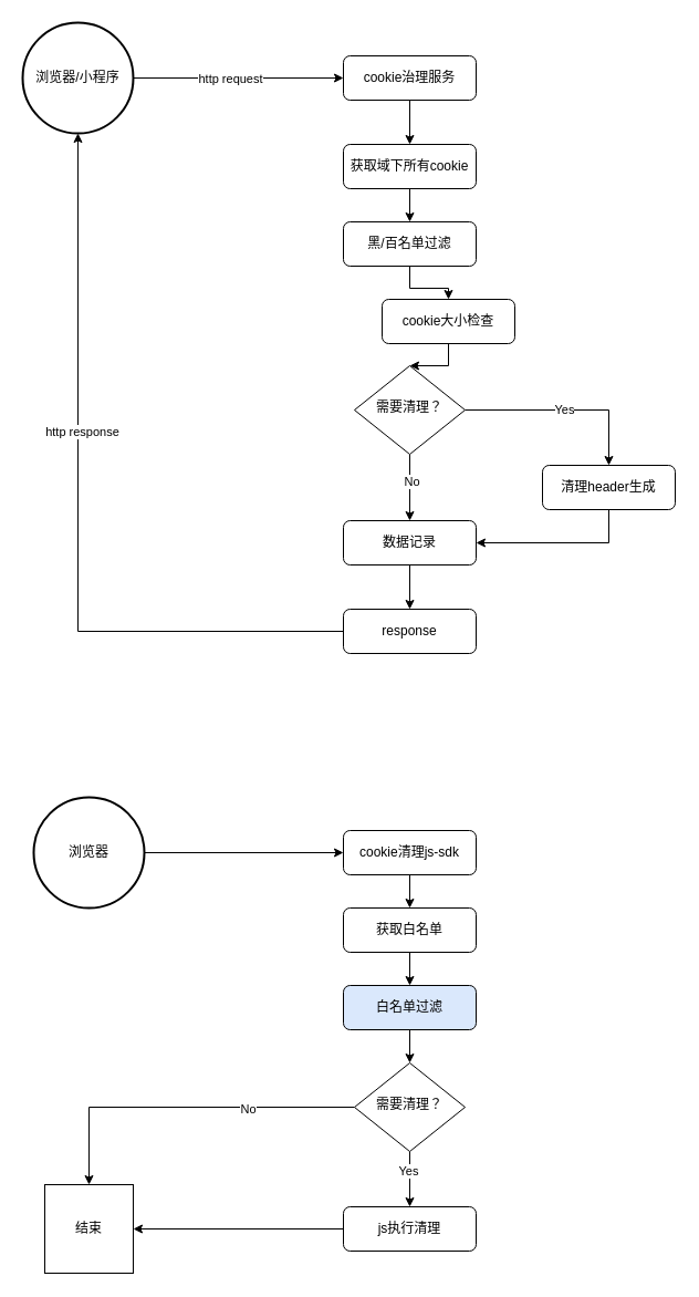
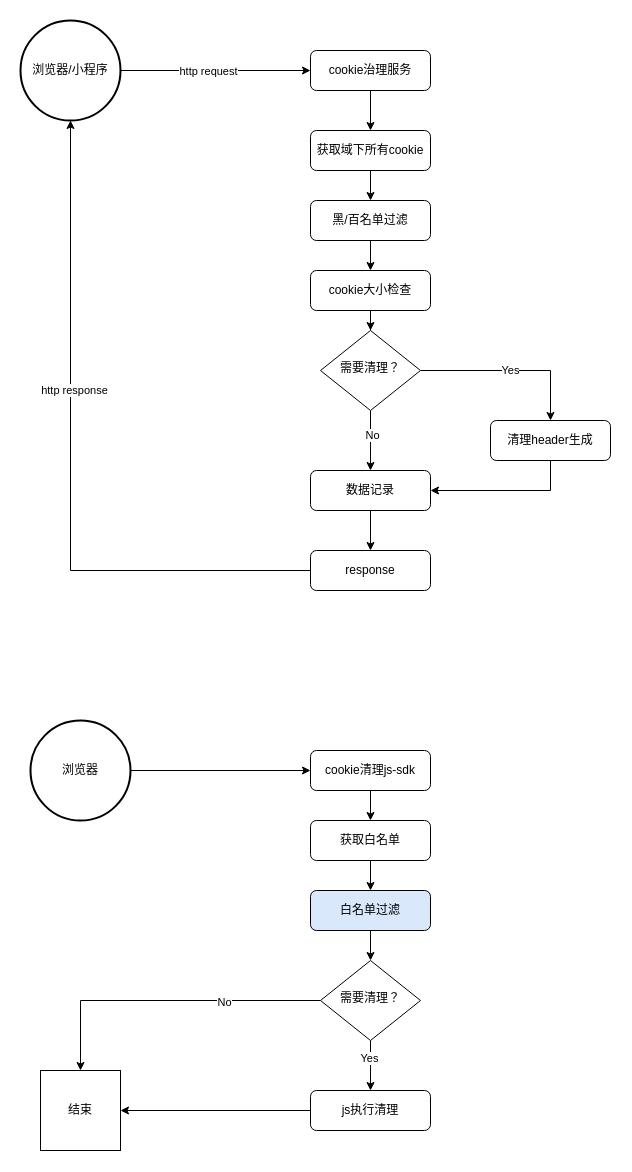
  <mxCell id="0" />
  <mxCell id="1" parent="0" />
  <mxCell id="2" style="edgeStyle=orthogonalEdgeStyle;rounded=0;orthogonalLoop=1;jettySize=auto;html=1;exitX=0.5;exitY=1;exitDx=0;exitDy=0;entryX=0.5;entryY=0;entryDx=0;entryDy=0;" edge="1" parent="1" source="3" target="4"><mxGeometry relative="1" as="geometry" /></mxCell>
  <mxCell id="3" value="cookie治理服务" style="rounded=1;whiteSpace=wrap;html=1;fontSize=12;glass=0;strokeWidth=1;shadow=0;" parent="1" vertex="1"><mxGeometry x="310" y="50" width="120" height="40" as="geometry" /></mxCell>
  <mxCell id="4" value="获取域下所有cookie" style="rounded=1;whiteSpace=wrap;html=1;fontSize=12;glass=0;strokeWidth=1;shadow=0;" vertex="1" parent="1"><mxGeometry x="310" y="130" width="120" height="40" as="geometry" /></mxCell>
  <mxCell id="5" style="edgeStyle=orthogonalEdgeStyle;rounded=0;orthogonalLoop=1;jettySize=auto;html=1;exitX=1;exitY=0.5;exitDx=0;exitDy=0;exitPerimeter=0;entryX=0;entryY=0.5;entryDx=0;entryDy=0;" edge="1" parent="1" source="7" target="3"><mxGeometry relative="1" as="geometry" /></mxCell>
  <mxCell id="6" value="http request" style="edgeLabel;html=1;align=center;verticalAlign=middle;resizable=0;points=[];" vertex="1" connectable="0" parent="5"><mxGeometry x="-0.088" relative="1" as="geometry"><mxPoint as="offset" /></mxGeometry></mxCell>
  <mxCell id="7" value="浏览器/小程序" style="strokeWidth=2;html=1;shape=mxgraph.flowchart.start_2;whiteSpace=wrap;" vertex="1" parent="1"><mxGeometry x="20" y="20" width="100" height="100" as="geometry" /></mxCell>
  <mxCell id="8" style="edgeStyle=orthogonalEdgeStyle;rounded=0;orthogonalLoop=1;jettySize=auto;html=1;exitX=0.5;exitY=1;exitDx=0;exitDy=0;entryX=0.5;entryY=0;entryDx=0;entryDy=0;" edge="1" parent="1" source="4" target="10"><mxGeometry relative="1" as="geometry"><mxPoint x="370" y="260" as="sourcePoint" /></mxGeometry></mxCell>
  <mxCell id="9" value="" style="edgeStyle=orthogonalEdgeStyle;rounded=0;orthogonalLoop=1;jettySize=auto;html=1;" edge="1" parent="1" source="27" target="14"><mxGeometry relative="1" as="geometry" /></mxCell>
  <mxCell id="10" value="黑/百名单过滤" style="rounded=1;whiteSpace=wrap;html=1;fontSize=12;glass=0;strokeWidth=1;shadow=0;" vertex="1" parent="1"><mxGeometry x="310" y="200" width="120" height="40" as="geometry" /></mxCell>
  <mxCell id="11" value="Yes" style="edgeStyle=orthogonalEdgeStyle;rounded=0;orthogonalLoop=1;jettySize=auto;html=1;" edge="1" parent="1" source="14" target="16"><mxGeometry relative="1" as="geometry" /></mxCell>
  <mxCell id="12" value="" style="edgeStyle=orthogonalEdgeStyle;rounded=0;orthogonalLoop=1;jettySize=auto;html=1;" edge="1" parent="1" source="14" target="18"><mxGeometry relative="1" as="geometry" /></mxCell>
  <mxCell id="13" value="No" style="edgeLabel;html=1;align=center;verticalAlign=middle;resizable=0;points=[];" vertex="1" connectable="0" parent="12"><mxGeometry x="-0.192" y="1" relative="1" as="geometry"><mxPoint as="offset" /></mxGeometry></mxCell>
  <mxCell id="14" value="需要清理？" style="rhombus;whiteSpace=wrap;html=1;shadow=0;fontFamily=Helvetica;fontSize=12;align=center;strokeWidth=1;spacing=6;spacingTop=-4;" vertex="1" parent="1"><mxGeometry x="320" y="330" width="100" height="80" as="geometry" /></mxCell>
  <mxCell id="15" style="edgeStyle=orthogonalEdgeStyle;rounded=0;orthogonalLoop=1;jettySize=auto;html=1;exitX=0.5;exitY=1;exitDx=0;exitDy=0;entryX=1;entryY=0.5;entryDx=0;entryDy=0;" edge="1" parent="1" source="16" target="18"><mxGeometry relative="1" as="geometry" /></mxCell>
  <mxCell id="16" value="清理header生成" style="rounded=1;whiteSpace=wrap;html=1;fontSize=12;glass=0;strokeWidth=1;shadow=0;" vertex="1" parent="1"><mxGeometry x="490" y="420" width="120" height="40" as="geometry" /></mxCell>
  <mxCell id="17" value="" style="edgeStyle=orthogonalEdgeStyle;rounded=0;orthogonalLoop=1;jettySize=auto;html=1;" edge="1" parent="1" source="18" target="21"><mxGeometry relative="1" as="geometry" /></mxCell>
  <mxCell id="18" value="数据记录" style="rounded=1;whiteSpace=wrap;html=1;fontSize=12;glass=0;strokeWidth=1;shadow=0;" vertex="1" parent="1"><mxGeometry x="310" y="470" width="120" height="40" as="geometry" /></mxCell>
  <mxCell id="19" style="edgeStyle=orthogonalEdgeStyle;rounded=0;orthogonalLoop=1;jettySize=auto;html=1;exitX=0;exitY=0.5;exitDx=0;exitDy=0;entryX=0.5;entryY=1;entryDx=0;entryDy=0;entryPerimeter=0;" edge="1" parent="1" source="21" target="7"><mxGeometry relative="1" as="geometry" /></mxCell>
  <mxCell id="20" value="http response" style="edgeLabel;html=1;align=center;verticalAlign=middle;resizable=0;points=[];" vertex="1" connectable="0" parent="19"><mxGeometry x="0.221" y="-3" relative="1" as="geometry"><mxPoint as="offset" /></mxGeometry></mxCell>
  <mxCell id="21" value="response" style="rounded=1;whiteSpace=wrap;html=1;fontSize=12;glass=0;strokeWidth=1;shadow=0;" vertex="1" parent="1"><mxGeometry x="310" y="550" width="120" height="40" as="geometry" /></mxCell>
  <mxCell id="22" style="edgeStyle=orthogonalEdgeStyle;rounded=0;orthogonalLoop=1;jettySize=auto;html=1;exitX=1;exitY=0.5;exitDx=0;exitDy=0;exitPerimeter=0;" edge="1" parent="1" source="23" target="25"><mxGeometry relative="1" as="geometry" /></mxCell>
  <mxCell id="23" value="浏览器" style="strokeWidth=2;html=1;shape=mxgraph.flowchart.start_2;whiteSpace=wrap;" vertex="1" parent="1"><mxGeometry x="30" y="720" width="100" height="100" as="geometry" /></mxCell>
  <mxCell id="24" style="edgeStyle=orthogonalEdgeStyle;rounded=0;orthogonalLoop=1;jettySize=auto;html=1;exitX=0.5;exitY=1;exitDx=0;exitDy=0;entryX=0.5;entryY=0;entryDx=0;entryDy=0;" edge="1" parent="1" source="25" target="29"><mxGeometry relative="1" as="geometry" /></mxCell>
  <mxCell id="25" value="cookie清理js-sdk" style="rounded=1;whiteSpace=wrap;html=1;fontSize=12;glass=0;strokeWidth=1;shadow=0;" vertex="1" parent="1"><mxGeometry x="310" y="750" width="120" height="40" as="geometry" /></mxCell>
  <mxCell id="26" value="" style="edgeStyle=orthogonalEdgeStyle;rounded=0;orthogonalLoop=1;jettySize=auto;html=1;" edge="1" parent="1" source="10" target="27"><mxGeometry relative="1" as="geometry"><mxPoint x="370" y="250" as="sourcePoint" /><mxPoint x="370" y="330" as="targetPoint" /></mxGeometry></mxCell>
- <mxCell id="27" value="cookie大小检查" style="rounded=1;whiteSpace=wrap;html=1;fontSize=12;glass=0;strokeWidth=1;shadow=0;" vertex="1" parent="1"><mxGeometry x="345" y="270" width="120" height="40" as="geometry" /></mxCell>
+ <mxCell id="27" value="cookie大小检查" style="rounded=1;whiteSpace=wrap;html=1;fontSize=12;glass=0;strokeWidth=1;shadow=0;" vertex="1" parent="1"><mxGeometry x="310" y="270" width="120" height="40" as="geometry" /></mxCell>
  <mxCell id="28" style="edgeStyle=orthogonalEdgeStyle;rounded=0;orthogonalLoop=1;jettySize=auto;html=1;exitX=0.5;exitY=1;exitDx=0;exitDy=0;entryX=0.5;entryY=0;entryDx=0;entryDy=0;" edge="1" parent="1" source="29" target="31"><mxGeometry relative="1" as="geometry" /></mxCell>
  <mxCell id="29" value="获取白名单" style="rounded=1;whiteSpace=wrap;html=1;fontSize=12;glass=0;strokeWidth=1;shadow=0;" vertex="1" parent="1"><mxGeometry x="310" y="820" width="120" height="40" as="geometry" /></mxCell>
  <mxCell id="30" style="edgeStyle=orthogonalEdgeStyle;rounded=0;orthogonalLoop=1;jettySize=auto;html=1;exitX=0.5;exitY=1;exitDx=0;exitDy=0;entryX=0.5;entryY=0;entryDx=0;entryDy=0;" edge="1" parent="1" source="31" target="36"><mxGeometry relative="1" as="geometry" /></mxCell>
  <mxCell id="31" value="白名单过滤" style="rounded=1;whiteSpace=wrap;html=1;fontSize=12;glass=0;strokeWidth=1;shadow=0;fillColor=#dae8fc;" vertex="1" parent="1"><mxGeometry x="310" y="890" width="120" height="40" as="geometry" /></mxCell>
  <mxCell id="32" style="edgeStyle=orthogonalEdgeStyle;rounded=0;orthogonalLoop=1;jettySize=auto;html=1;exitX=0.5;exitY=1;exitDx=0;exitDy=0;entryX=0.5;entryY=0;entryDx=0;entryDy=0;" edge="1" parent="1" source="36" target="39"><mxGeometry relative="1" as="geometry" /></mxCell>
  <mxCell id="33" value="Yes" style="edgeLabel;html=1;align=center;verticalAlign=middle;resizable=0;points=[];" vertex="1" connectable="0" parent="32"><mxGeometry x="-0.32" y="-2" relative="1" as="geometry"><mxPoint as="offset" /></mxGeometry></mxCell>
  <mxCell id="34" style="edgeStyle=orthogonalEdgeStyle;rounded=0;orthogonalLoop=1;jettySize=auto;html=1;exitX=0;exitY=0.5;exitDx=0;exitDy=0;entryX=0.5;entryY=0;entryDx=0;entryDy=0;" edge="1" parent="1" source="36" target="37"><mxGeometry relative="1" as="geometry" /></mxCell>
  <mxCell id="35" value="No" style="edgeLabel;html=1;align=center;verticalAlign=middle;resizable=0;points=[];" vertex="1" connectable="0" parent="34"><mxGeometry x="-0.372" y="1" relative="1" as="geometry"><mxPoint as="offset" /></mxGeometry></mxCell>
  <mxCell id="36" value="需要清理？" style="rhombus;whiteSpace=wrap;html=1;shadow=0;fontFamily=Helvetica;fontSize=12;align=center;strokeWidth=1;spacing=6;spacingTop=-4;" vertex="1" parent="1"><mxGeometry x="320" y="960" width="100" height="80" as="geometry" /></mxCell>
  <mxCell id="37" value="结束" style="whiteSpace=wrap;html=1;aspect=fixed;" vertex="1" parent="1"><mxGeometry x="40" y="1070" width="80" height="80" as="geometry" /></mxCell>
  <mxCell id="38" style="edgeStyle=orthogonalEdgeStyle;rounded=0;orthogonalLoop=1;jettySize=auto;html=1;exitX=0;exitY=0.5;exitDx=0;exitDy=0;entryX=1;entryY=0.5;entryDx=0;entryDy=0;" edge="1" parent="1" source="39" target="37"><mxGeometry relative="1" as="geometry" /></mxCell>
  <mxCell id="39" value="js执行清理" style="rounded=1;whiteSpace=wrap;html=1;fontSize=12;glass=0;strokeWidth=1;shadow=0;" vertex="1" parent="1"><mxGeometry x="310" y="1090" width="120" height="40" as="geometry" /></mxCell>
